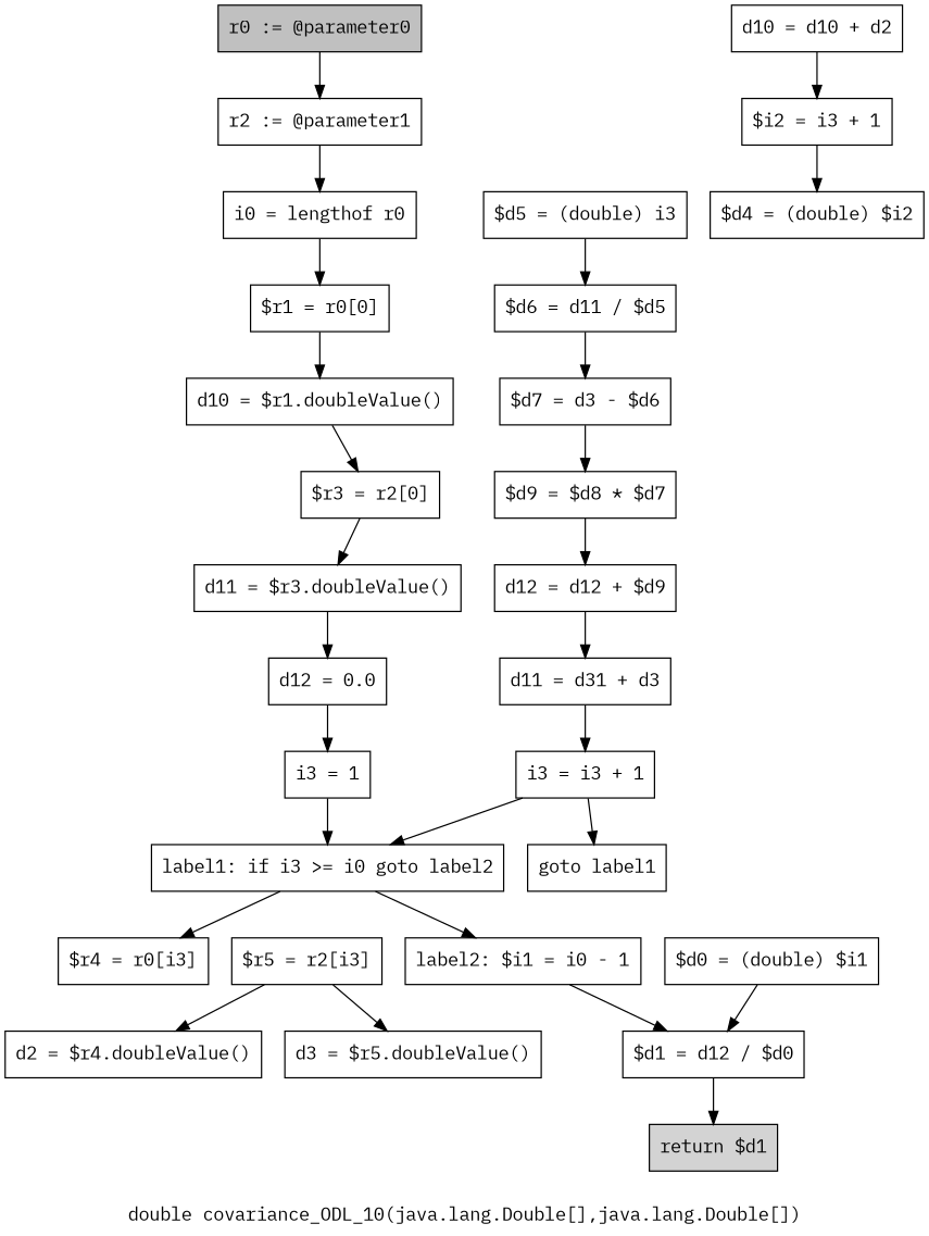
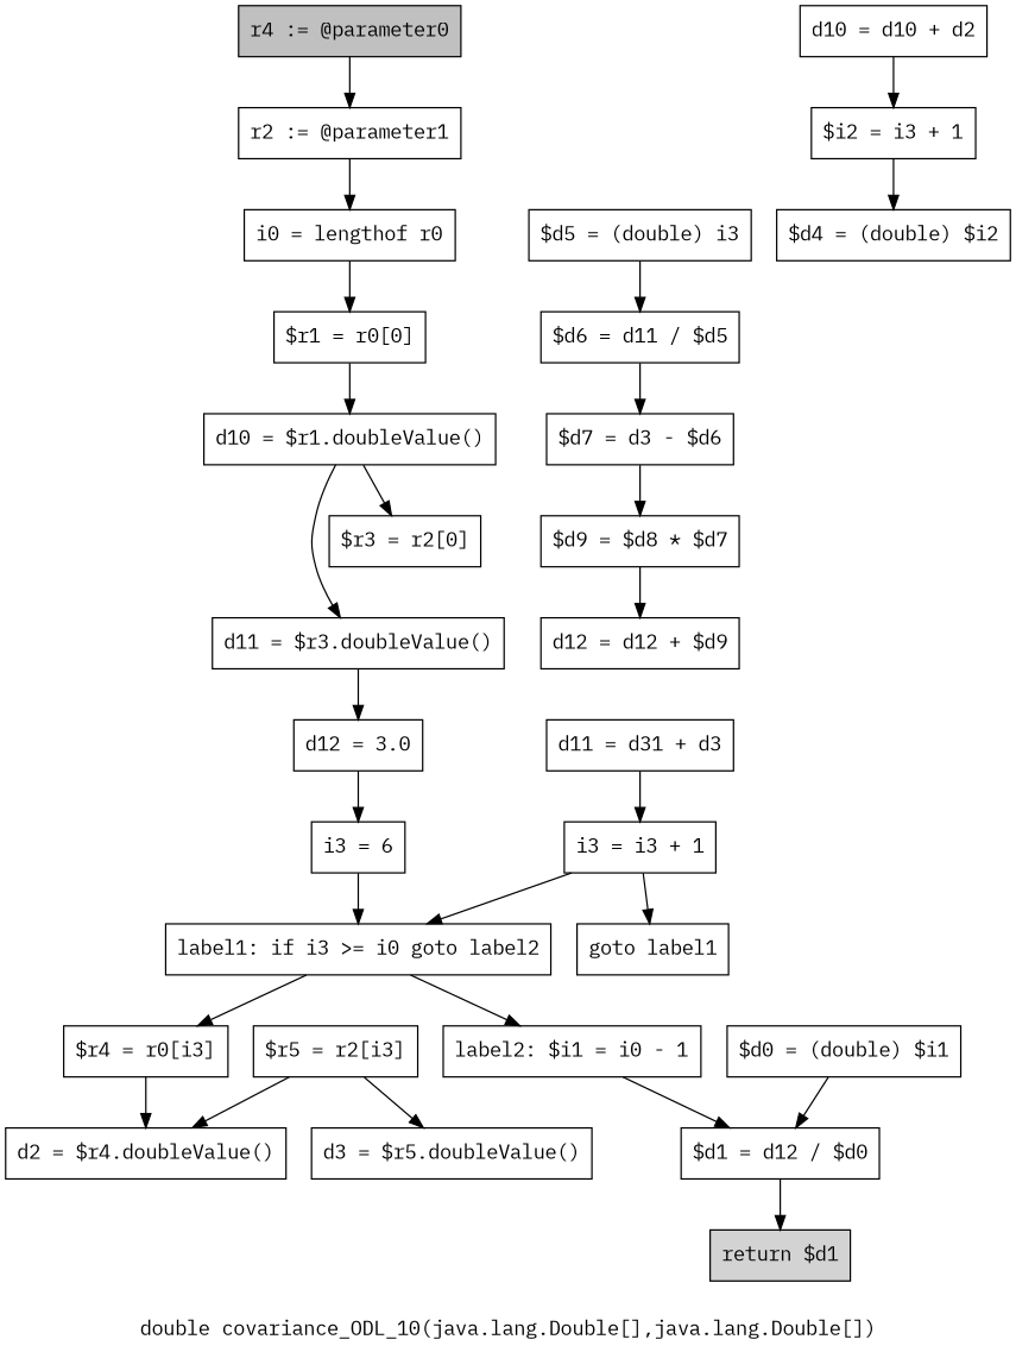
  digraph {
    fontname="IBM Plex Mono"
    label="double covariance_ODL_10(java.lang.Double[],java.lang.Double[])"
    node [fontname="IBM Plex Mono" shape=box]
    edge [fontname="IBM Plex Mono"]
-   n1 [fillcolor=gray label="r0 := @parameter0" style=filled]
+   n1 [fillcolor=gray label="r4 := @parameter0" style=filled]
    n2 [label="r2 := @parameter1"]
    n3 [label="i0 = lengthof r0"]
    n4 [label="$r1 = r0[0]"]
    n5 [label="d10 = $r1.doubleValue()"]
    n6 [label="$r3 = r2[0]"]
    n7 [label="d11 = $r3.doubleValue()"]
-   n8 [label="d12 = 0.0"]
-   n9 [label="i3 = 1"]
+   n8 [label="d12 = 3.0"]
+   n9 [label="i3 = 6"]
    n10 [label="label1: if i3 >= i0 goto label2"]
    n11 [label="$r4 = r0[i3]"]
    n12 [label="label2: $i1 = i0 - 1"]
    n13 [label="d2 = $r4.doubleValue()"]
    n14 [label="$d1 = d12 / $d0"]
    n15 [label="$d0 = (double) $i1"]
    n16 [label="$r5 = r2[i3]"]
    n17 [label="d3 = $r5.doubleValue()"]
    n18 [label="d10 = d10 + d2"]
    n19 [label="$i2 = i3 + 1"]
    n20 [label="$d4 = (double) $i2"]
    n21 [label="$d5 = (double) i3"]
    n22 [label="$d6 = d11 / $d5"]
    n23 [label="$d7 = d3 - $d6"]
    n24 [label="$d9 = $d8 * $d7"]
    n25 [label="d12 = d12 + $d9"]
    n26 [label="d11 = d31 + d3"]
    n27 [label="i3 = i3 + 1"]
    n28 [label="goto label1"]
    n29 [fillcolor=lightgray label="return $d1" style=filled]
    n1 -> n2
    n2 -> n3
    n3 -> n4
    n4 -> n5
    n5 -> n6
-   n6 -> n7
+   n5 -> n7
    n7 -> n8
    n8 -> n9
    n9 -> n10
    n10 -> n11
    n10 -> n12
+   n11 -> n13
    n12 -> n14
    n14 -> n29
    n15 -> n14
    n16 -> n13
    n16 -> n17
    n18 -> n19
    n19 -> n20
    n21 -> n22
    n22 -> n23
    n23 -> n24
    n24 -> n25
-   n25 -> n26
    n26 -> n27
    n27 -> n10
    n27 -> n28
  }
